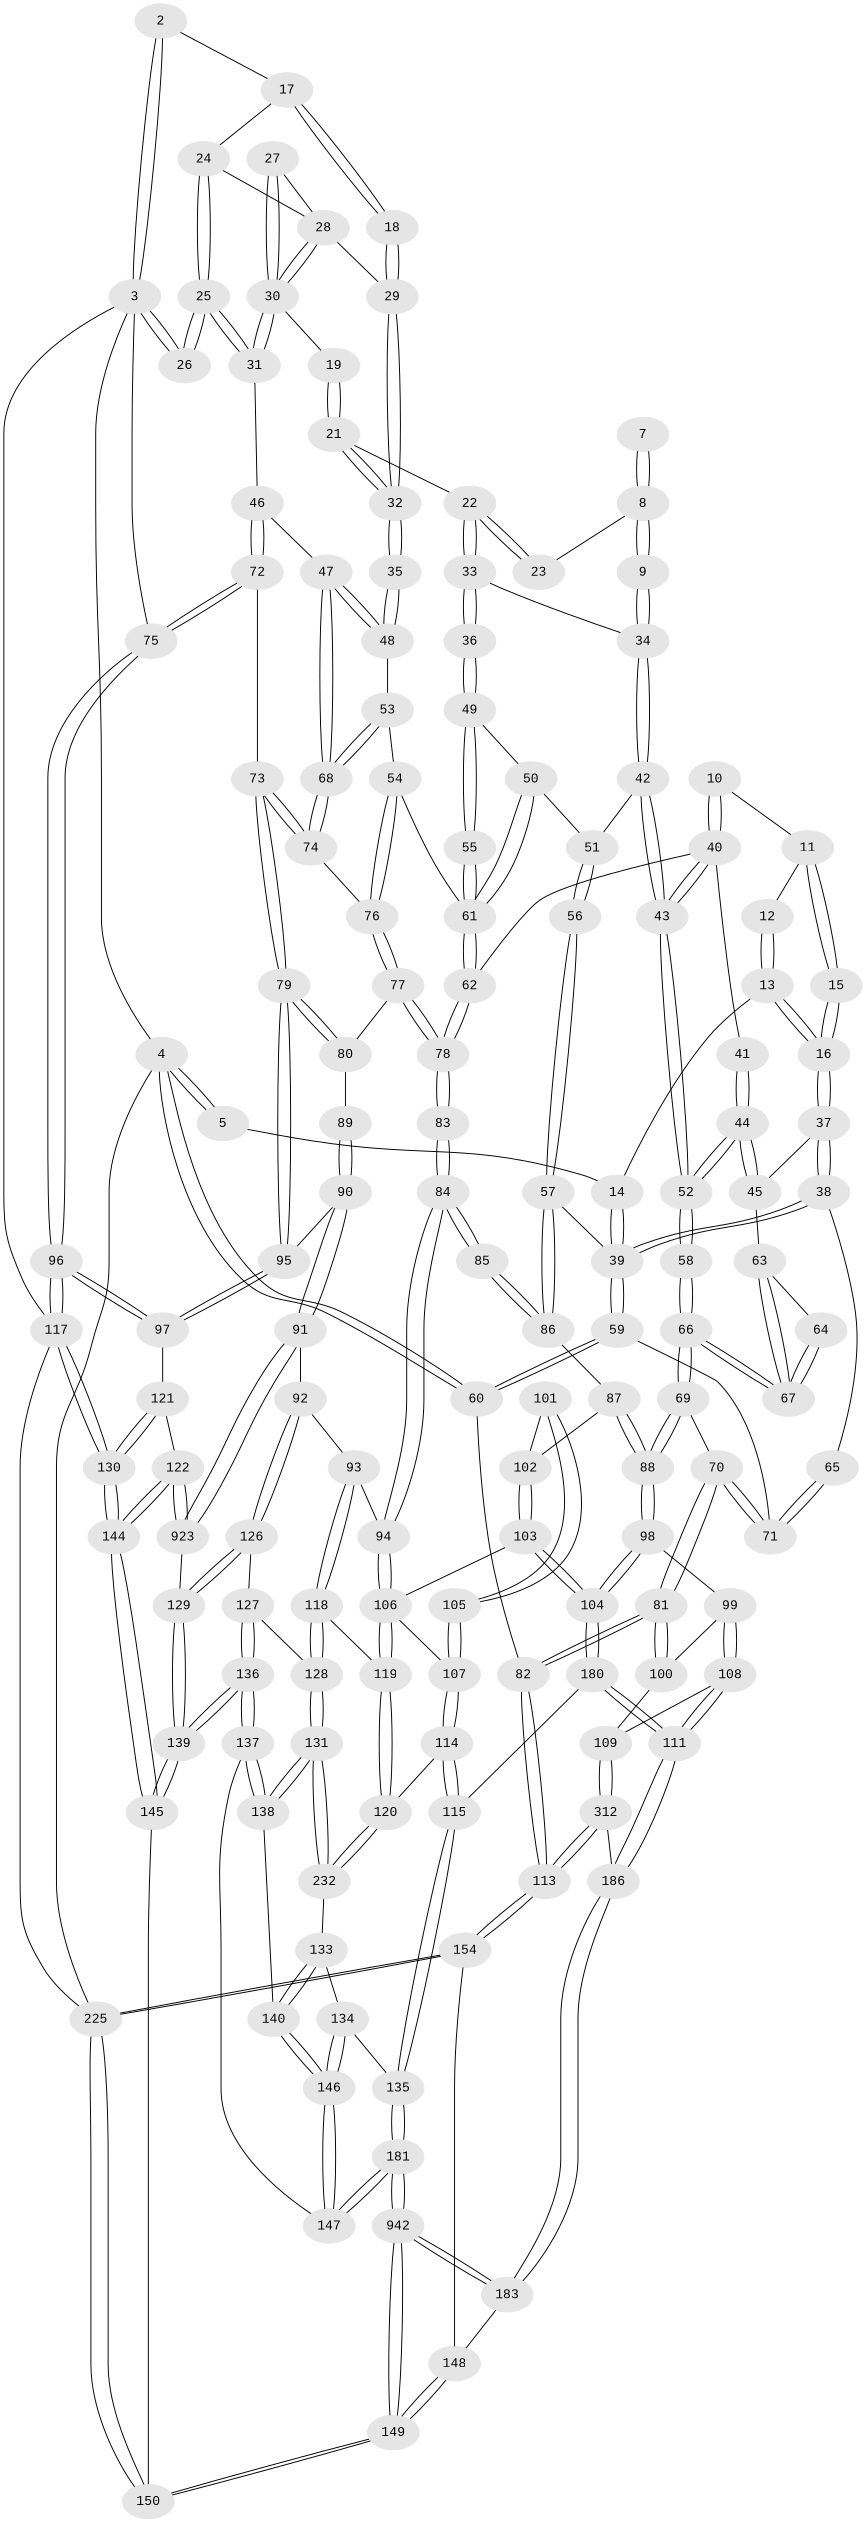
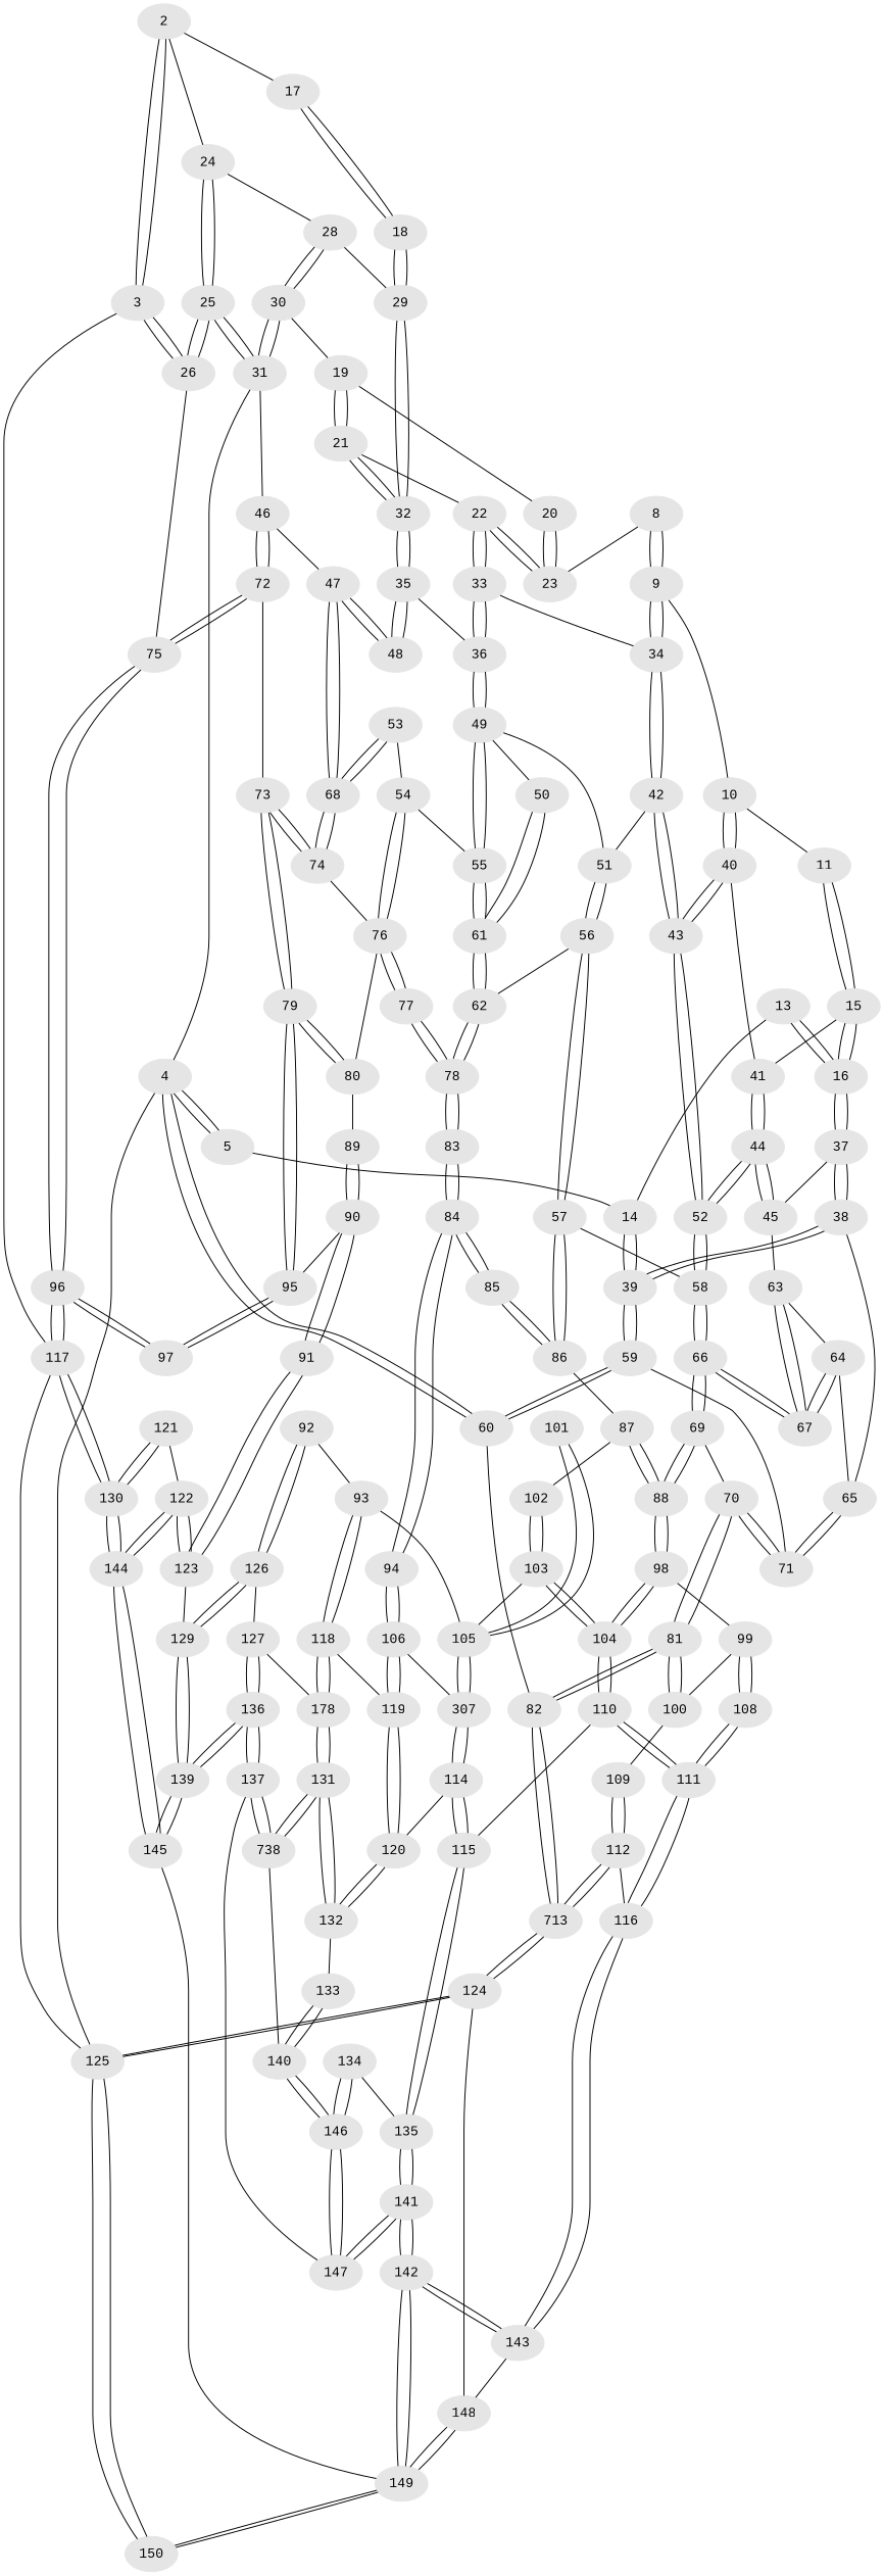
  graph {
    fontname="Liberation Mono"
    node [color=gray90 fontname="Liberation Mono" style=filled]
    edge [fontname="Liberation Mono"]
    2
    3
    17
-   7
    8
    4
    26
    117
    18
    24
    5
    60
-   125 [label=225]
+   125
    75
    130
    14
    82
    150
    39
-   12
    13
    9
    23
+   20
    10
    34
    11
    40
    42
    15
    41
    43
    16
    37
    59
    44
    38
    45
    29
    25
    28
    19
    21
    32
    22
    33
    35
    36
    31
-   27
    30
    46
    96
    47
    72
    48
    49
    51
    53
    50
    55
    65
    63
    71
    52
    56
    58
    64
    67
    68
    73
    74
    54
    61
    62
    57
    66
    76
    77
    86
    78
    87
    69
-   113
+   113 [label=713]
    83
    70
    88
    81
    98
    100
    79
    80
    95
    97
    89
    84
    90
    109
-   124 [label=154]
+   124
    85
    94
    106
    101
    102
    105
    103
    99
    104
    91
    92
-   123 [label=923]
+   123
    93
    126
    129
    118
    127
    119
-   128
-   107
+   128 [label=178]
+   107 [label=307]
    121
    122
    108
-   110 [label=180]
+   110
    111
-   112 [label=312]
+   112
    115
    114
    120
-   116 [label=186]
+   116
    135
-   143 [label=183]
+   143
    148
-   132 [label=232]
-   141 [label=181]
+   132
+   141
    144
    131
    133
    145
    139
    149
    136
    137
-   138
+   138 [label=738]
    140
    134
    146
    147
-   142 [label=942]
+   142
    2 -- 3
    2 -- 3
    2 -- 17
-   3 -- 4
+   31 -- 4
    3 -- 26
    3 -- 26
    3 -- 117
    17 -- 18
    17 -- 18
-   17 -- 24
-   7 -- 8
-   7 -- 8
+   2 -- 24
    8 -- 9
    8 -- 9
    8 -- 23
    4 -- 5
    4 -- 5
    4 -- 60
    4 -- 60
    4 -- 125
-   3 -- 75
+   26 -- 75
    117 -- 125
    117 -- 130
    117 -- 130
    18 -- 29
    18 -- 29
    24 -- 25
    24 -- 25
    24 -- 28
    5 -- 14
    60 -- 82
    125 -- 150
    125 -- 150
    75 -- 96
    75 -- 96
    130 -- 144
    130 -- 144
    14 -- 39
    14 -- 39
    82 -- 113
    82 -- 113
    39 -- 59
    39 -- 59
-   12 -- 13
-   12 -- 13
    13 -- 14
    13 -- 16
    13 -- 16
+   9 -- 10
    9 -- 34
    9 -- 34
+   20 -- 23
+   20 -- 23
    10 -- 11
    10 -- 40
    10 -- 40
    34 -- 42
    34 -- 42
-   11 -- 12
    11 -- 15
    11 -- 15
    40 -- 41
    40 -- 43
    40 -- 43
    42 -- 43
    42 -- 43
    42 -- 51
+   15 -- 41
    15 -- 16
    15 -- 16
    41 -- 44
    41 -- 44
    43 -- 52
    43 -- 52
    16 -- 37
    16 -- 37
    37 -- 38
    37 -- 38
    37 -- 45
    59 -- 60
    59 -- 60
    59 -- 71
    44 -- 45
    44 -- 45
    44 -- 52
    44 -- 52
    38 -- 39
    38 -- 39
    38 -- 65
    45 -- 63
    29 -- 32
    29 -- 32
    25 -- 26
    25 -- 26
    25 -- 31
    25 -- 31
    28 -- 29
    28 -- 30
    28 -- 30
+   19 -- 20
    19 -- 21
    19 -- 21
    21 -- 32
    21 -- 32
    21 -- 22
    32 -- 35
    32 -- 35
    22 -- 23
    22 -- 23
    22 -- 33
    22 -- 33
    33 -- 34
    33 -- 36
    33 -- 36
+   35 -- 36
    35 -- 48
    35 -- 48
    36 -- 49
    36 -- 49
    31 -- 46
-   27 -- 28
-   27 -- 30
-   27 -- 30
    30 -- 19
    30 -- 31
    30 -- 31
    46 -- 47
    46 -- 72
    46 -- 72
    96 -- 117
    96 -- 117
    96 -- 97
    96 -- 97
    47 -- 48
    47 -- 48
    47 -- 68
    47 -- 68
    72 -- 75
    72 -- 75
    72 -- 73
-   48 -- 53
    49 -- 50
    49 -- 55
    49 -- 55
    51 -- 56
    51 -- 56
    53 -- 68
    53 -- 68
    53 -- 54
-   50 -- 51
+   49 -- 51
    50 -- 61
    50 -- 61
    55 -- 61
    55 -- 61
    65 -- 71
    65 -- 71
    63 -- 64
    63 -- 67
    63 -- 67
    52 -- 58
    52 -- 58
-   40 -- 62
+   56 -- 62
    56 -- 57
    56 -- 57
    58 -- 66
    58 -- 66
+   64 -- 65
    64 -- 67
    64 -- 67
    68 -- 74
    68 -- 74
    73 -- 74
    73 -- 74
    73 -- 79
    73 -- 79
    74 -- 76
-   54 -- 61
+   54 -- 55
    54 -- 76
    54 -- 76
    61 -- 62
    61 -- 62
    62 -- 78
    62 -- 78
-   57 -- 39
+   57 -- 58
    57 -- 86
    57 -- 86
    66 -- 67
    66 -- 67
    66 -- 69
    66 -- 69
    76 -- 77
    76 -- 77
    77 -- 78
    77 -- 78
-   77 -- 80
+   76 -- 80
    86 -- 87
    78 -- 83
    78 -- 83
    87 -- 88
    87 -- 88
    87 -- 102
    69 -- 70
    69 -- 88
    69 -- 88
    113 -- 124
    113 -- 124
    83 -- 84
    83 -- 84
    70 -- 71
    70 -- 71
    70 -- 81
    70 -- 81
    88 -- 98
    88 -- 98
    81 -- 82
    81 -- 82
    81 -- 100
    81 -- 100
    98 -- 99
    98 -- 104
    98 -- 104
    100 -- 109
    79 -- 80
    79 -- 80
    79 -- 95
    79 -- 95
    80 -- 89
    95 -- 97
    95 -- 97
-   97 -- 121
    89 -- 90
    89 -- 90
    84 -- 85
    84 -- 85
    84 -- 94
    84 -- 94
    90 -- 95
    90 -- 91
    90 -- 91
    109 -- 112
    109 -- 112
    124 -- 125
    124 -- 125
    124 -- 148
    85 -- 86
    85 -- 86
    94 -- 106
    94 -- 106
    106 -- 119
    106 -- 119
    106 -- 107
-   101 -- 102
    101 -- 105
    101 -- 105
    102 -- 103
    102 -- 103
    105 -- 107
    105 -- 107
-   103 -- 106
+   103 -- 105
    103 -- 104
    103 -- 104
    99 -- 100
    99 -- 108
    99 -- 108
    104 -- 110
    104 -- 110
-   91 -- 92
    91 -- 123
    91 -- 123
    92 -- 93
    92 -- 126
    92 -- 126
    123 -- 129
-   93 -- 94
+   93 -- 105
    93 -- 118
    93 -- 118
    126 -- 129
    126 -- 129
    126 -- 127
    129 -- 139
    129 -- 139
    118 -- 119
    118 -- 128
    118 -- 128
    127 -- 128
    127 -- 136
    127 -- 136
    119 -- 120
    119 -- 120
    128 -- 131
    128 -- 131
    107 -- 114
    107 -- 114
    121 -- 130
    121 -- 130
    121 -- 122
    122 -- 123
    122 -- 123
    122 -- 144
    122 -- 144
-   108 -- 109
    108 -- 111
    108 -- 111
    110 -- 111
    110 -- 111
    110 -- 115
    111 -- 116
    111 -- 116
    112 -- 113
    112 -- 113
    112 -- 116
    115 -- 135
    115 -- 135
    114 -- 115
    114 -- 115
    114 -- 120
    120 -- 132
    120 -- 132
    116 -- 143
    116 -- 143
    135 -- 141
    135 -- 141
    143 -- 148
    148 -- 149
    148 -- 149
    132 -- 133
    141 -- 147
    141 -- 147
    141 -- 142
    141 -- 142
    144 -- 145
    144 -- 145
    131 -- 132
    131 -- 132
    131 -- 138
    131 -- 138
    133 -- 140
    133 -- 140
-   133 -- 134
-   145 -- 150
+   145 -- 149
    139 -- 145
    139 -- 145
    149 -- 150
    149 -- 150
    136 -- 139
    136 -- 139
    136 -- 137
    136 -- 137
    137 -- 138
    137 -- 138
    137 -- 147
    138 -- 140
    140 -- 146
    140 -- 146
    134 -- 135
    134 -- 146
    134 -- 146
    146 -- 147
    146 -- 147
    142 -- 143
    142 -- 143
    142 -- 149
    142 -- 149
  }
